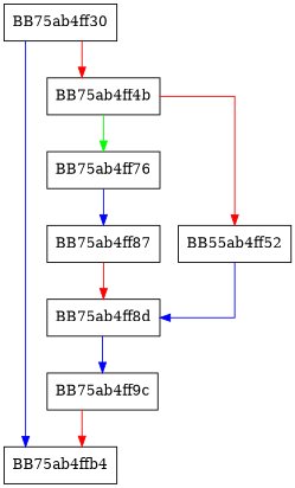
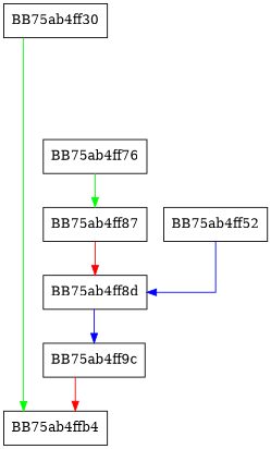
  digraph {
    splines=ortho
    node [shape=box]
    edge [color=red]
    BB75ab4ff30
    BB75ab4ffb4
-   BB75ab4ff4b
    BB75ab4ff76
-   BB75ab4ff52 [label=BB55ab4ff52]
+   BB75ab4ff52
    BB75ab4ff87
    BB75ab4ff8d
    BB75ab4ff9c
-   BB75ab4ff30 -> BB75ab4ffb4 [color=blue]
-   BB75ab4ff30 -> BB75ab4ff4b
-   BB75ab4ff4b -> BB75ab4ff76 [color=green]
-   BB75ab4ff4b -> BB75ab4ff52
-   BB75ab4ff76 -> BB75ab4ff87 [color=blue]
+   BB75ab4ff30 -> BB75ab4ffb4 [color=green]
+   BB75ab4ff76 -> BB75ab4ff87 [color=green]
    BB75ab4ff52 -> BB75ab4ff8d [color=blue]
    BB75ab4ff87 -> BB75ab4ff8d
    BB75ab4ff8d -> BB75ab4ff9c [color=blue]
    BB75ab4ff9c -> BB75ab4ffb4
  }
